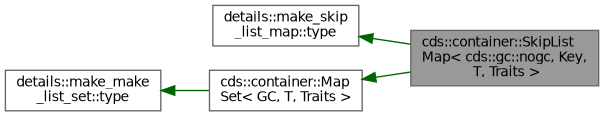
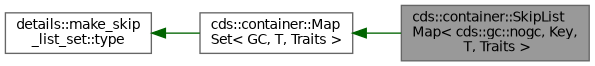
  digraph {
    rankdir=LR
    node [color=gray40 fillcolor=white fontname=Helvetica fontsize=10 shape=box style=filled]
    edge [color=darkgreen dir=back fontname=Helvetica fontsize=10 labelfontname=Helvetica labelfontsize=10 style=solid]
    n1 [fillcolor=grey60 fontcolor=black height=0.2 label="cds::container::SkipList\lMap\< cds::gc::nogc, Key,\l T, Traits \>" width=0.4]
-   n2 [height=0.2 label="details::make_skip\l_list_map::type" width=0.4]
    n3 [height=0.2 label="cds::container::Map\lSet\< GC, T, Traits \>" width=0.4]
-   n4 [height=0.2 label="details::make_make\l_list_set::type" width=0.4]
-   n2 -> n1
+   n4 [height=0.2 label="details::make_skip\l_list_set::type" width=0.4]
    n3 -> n1
    n4 -> n3
  }
